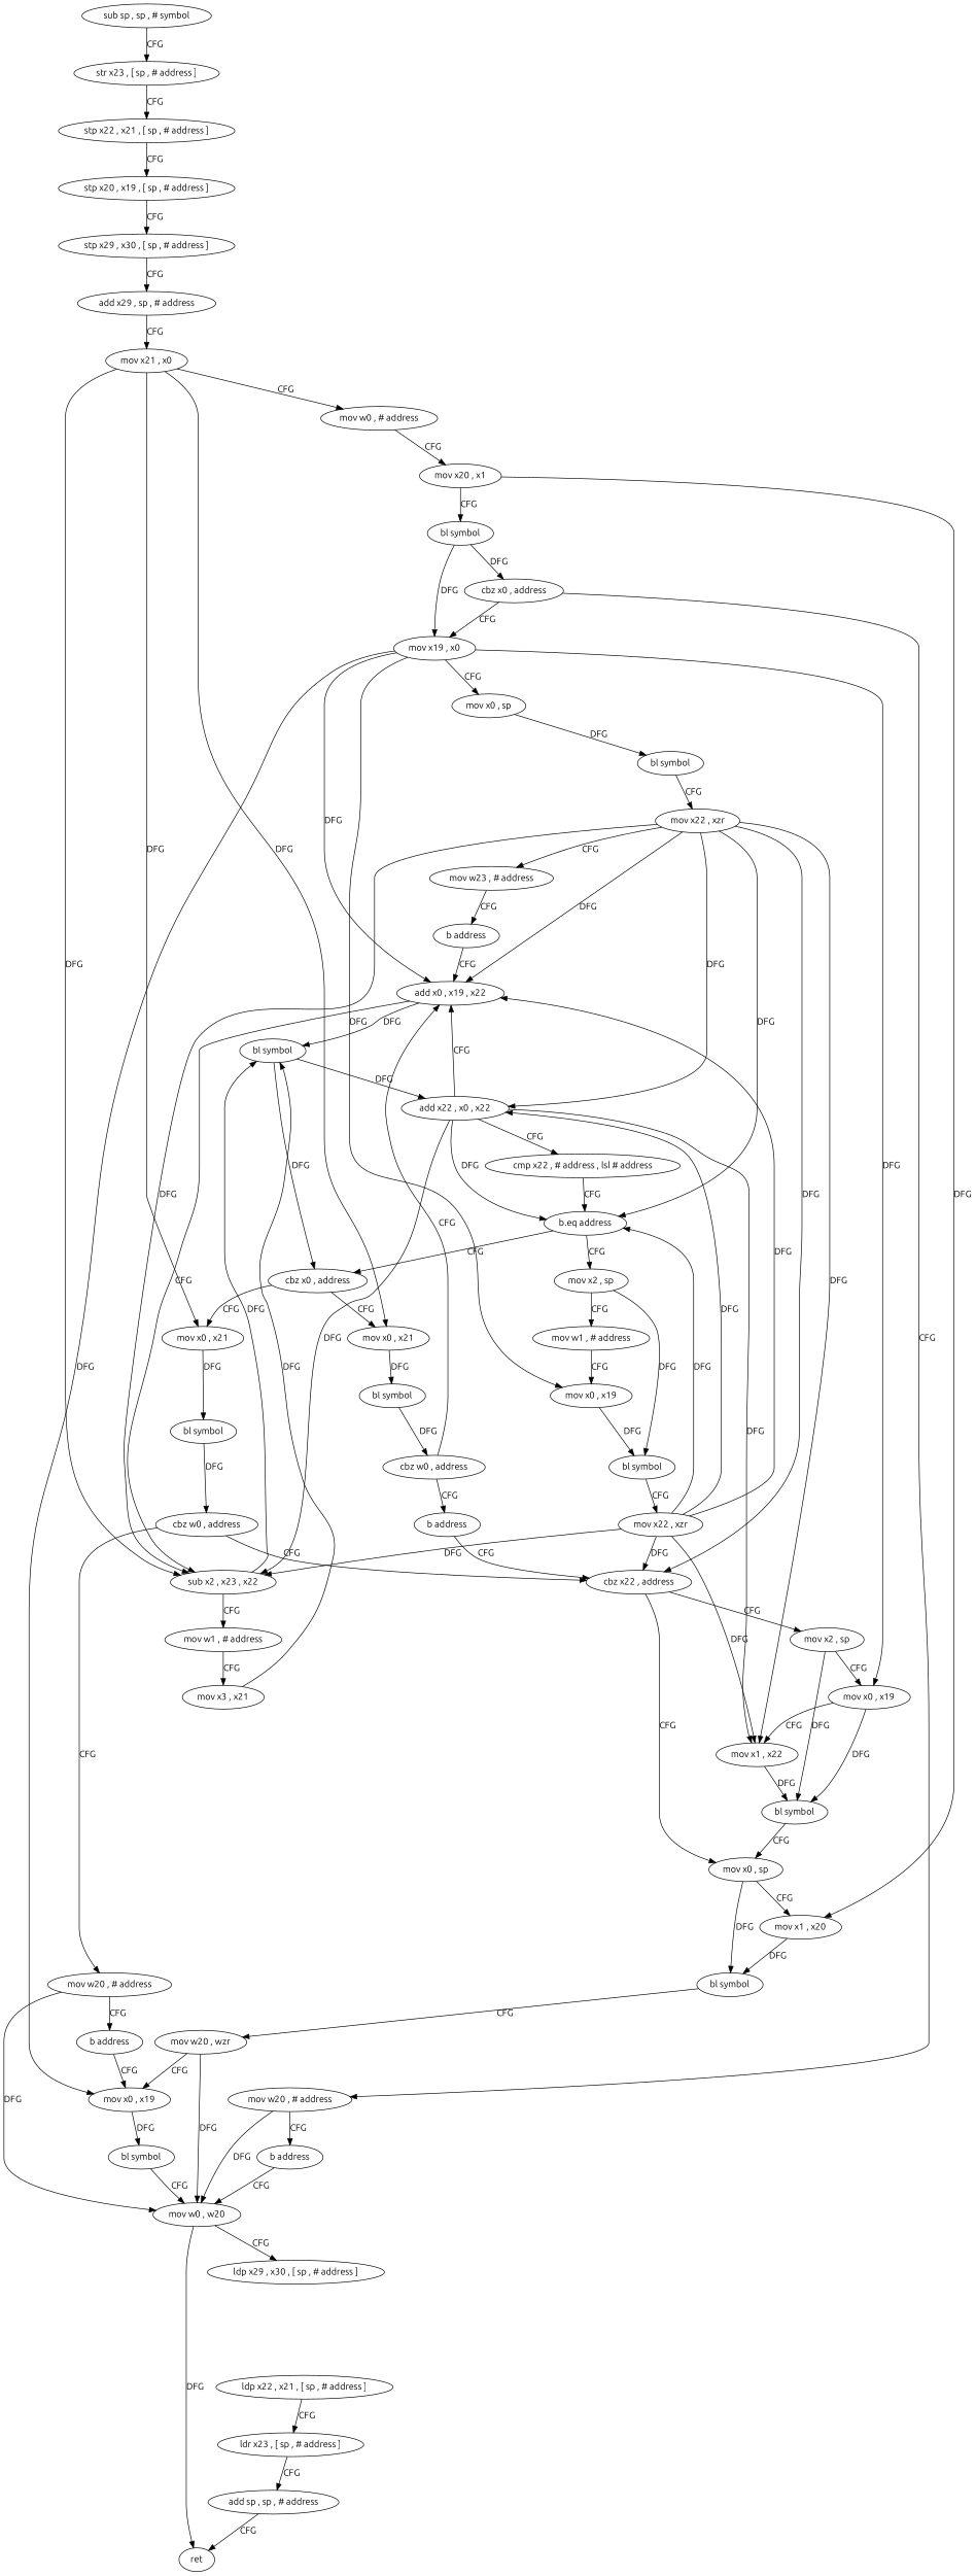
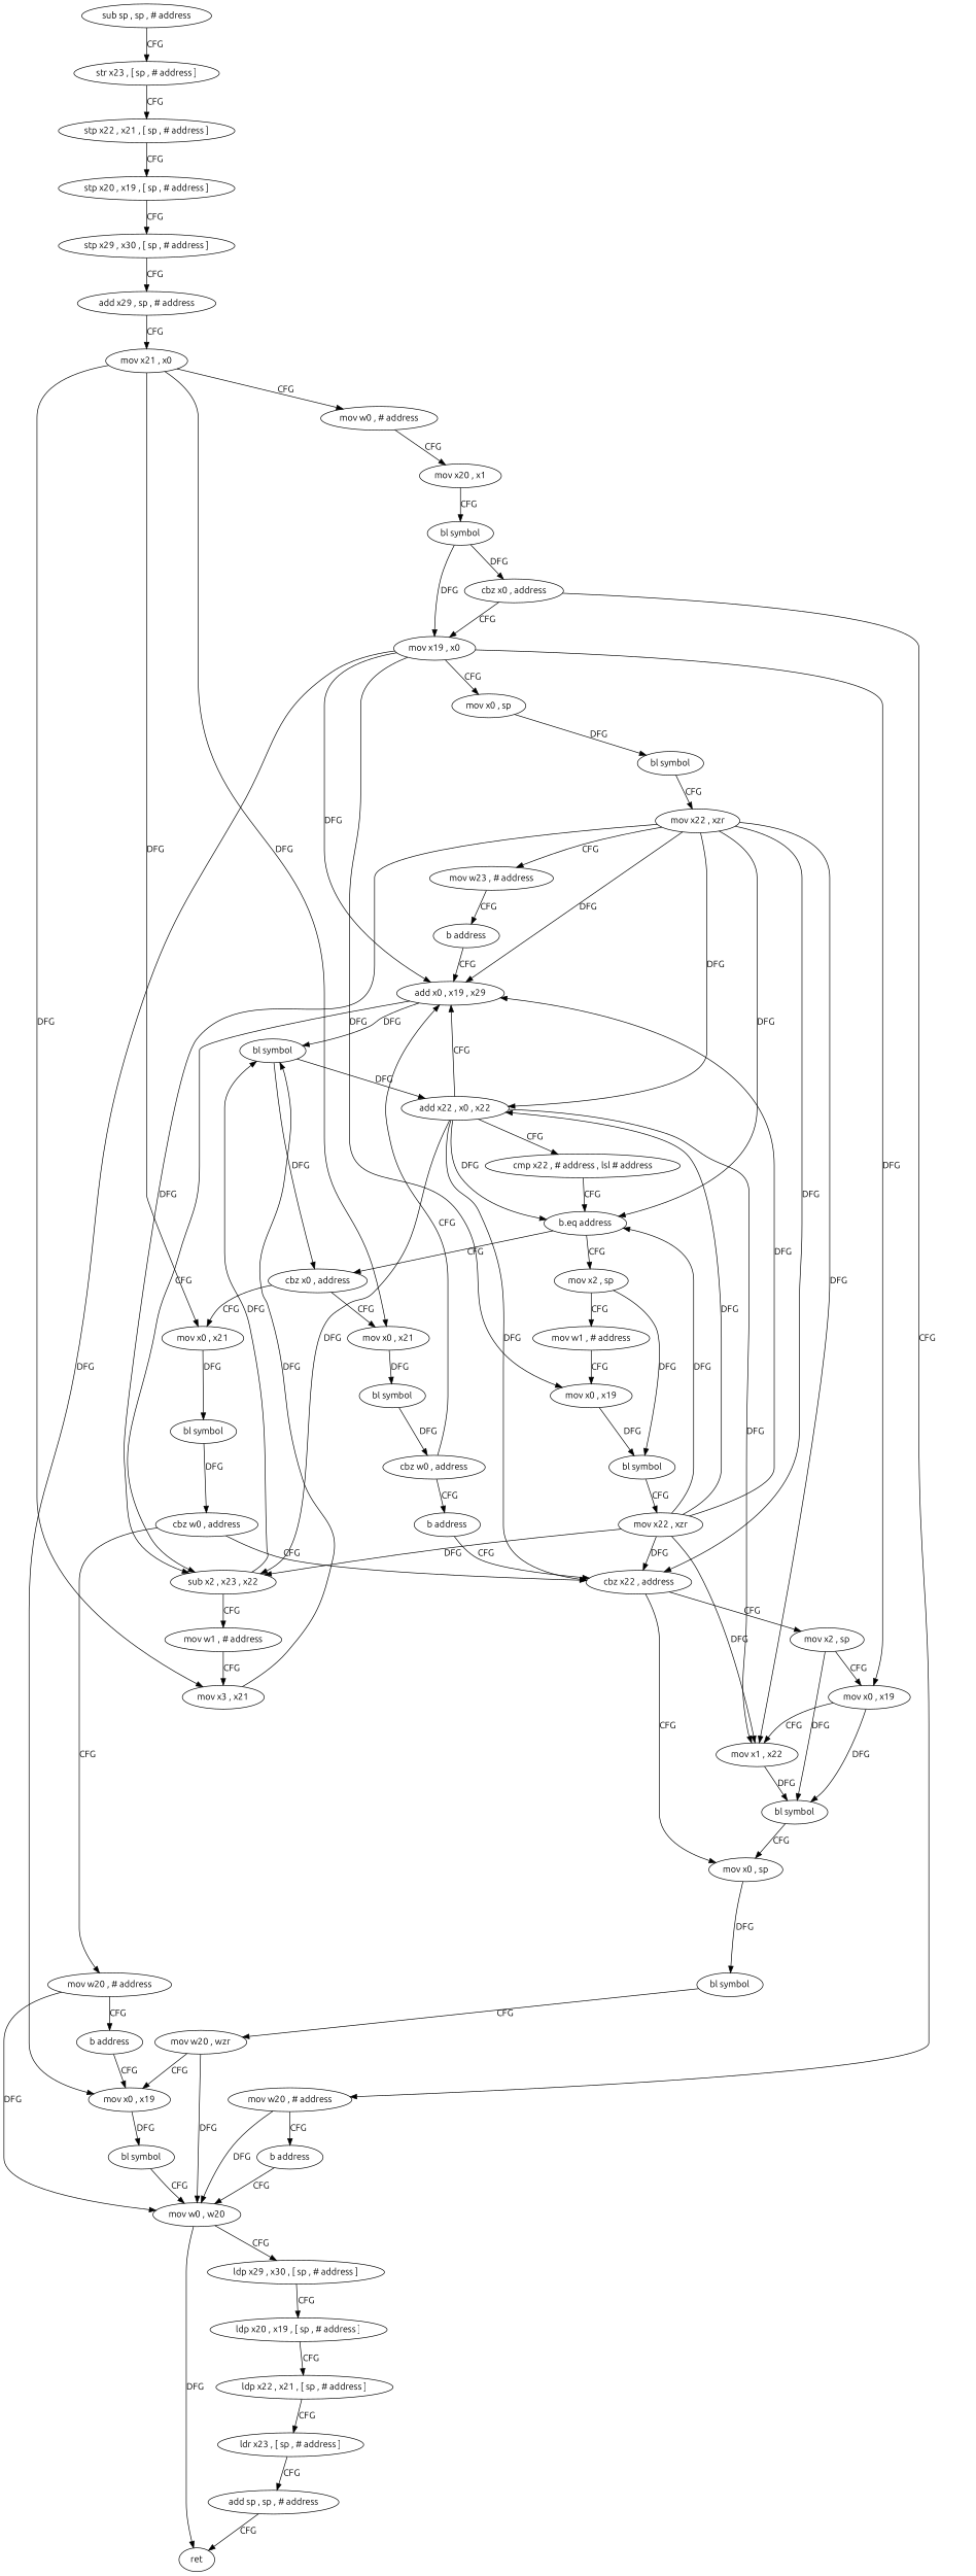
  digraph {
    fontname=Ubuntu
    node [fontname=Ubuntu]
    edge [fontname=Ubuntu]
-   n1 [label="sub sp , sp , # symbol"]
+   n1 [label="sub sp , sp , # address"]
    n2 [label="str x23 , [ sp , # address ]"]
    n3 [label="stp x22 , x21 , [ sp , # address ]"]
    n4 [label="stp x20 , x19 , [ sp , # address ]"]
    n5 [label="stp x29 , x30 , [ sp , # address ]"]
    n6 [label="add x29 , sp , # address"]
    n7 [label="mov x21 , x0"]
    n8 [label="mov w0 , # address"]
    n9 [label="mov x3 , x21"]
    n10 [label="mov x0 , x21"]
    n11 [label="mov x0 , x21"]
    n12 [label="mov x20 , x1"]
    n13 [label="bl symbol"]
    n14 [label="bl symbol"]
    n15 [label="bl symbol"]
    n16 [label="bl symbol"]
-   n17 [label="mov x1 , x20"]
    n18 [label="cbz x0 , address"]
    n19 [label="mov x19 , x0"]
    n20 [label="bl symbol"]
    n21 [label="mov w20 , # address"]
    n22 [label="mov x0 , sp"]
-   n23 [label="add x0 , x19 , x22"]
+   n23 [label="add x0 , x19 , x29"]
    n24 [label="mov x0 , x19"]
    n25 [label="mov x0 , x19"]
    n26 [label="mov x0 , x19"]
    n27 [label="b address"]
    n28 [label="mov w0 , w20"]
    n29 [label="ldp x29 , x30 , [ sp , # address ]"]
    n30 [label=ret]
    n31 [label="bl symbol"]
    n32 [label="sub x2 , x23 , x22"]
    n33 [label="bl symbol"]
    n34 [label="bl symbol"]
    n35 [label="mov x1 , x22"]
    n36 [label="bl symbol"]
+   n37 [label="ldp x20 , x19 , [ sp , # address ]"]
    n38 [label="mov x22 , xzr"]
    n39 [label="mov w23 , # address"]
    n40 [label="add x22 , x0 , x22"]
    n41 [label="b.eq address"]
    n42 [label="cbz x22 , address"]
    n43 [label="b address"]
    n44 [label="mov w1 , # address"]
    n45 [label="cmp x22 , # address , lsl # address"]
    n46 [label="cbz x0 , address"]
    n47 [label="mov x2 , sp"]
    n48 [label="mov x0 , sp"]
    n49 [label="mov x2 , sp"]
    n50 [label="ldp x22 , x21 , [ sp , # address ]"]
    n51 [label="ldr x23 , [ sp , # address ]"]
    n52 [label="add sp , sp , # address"]
    n53 [label="mov w1 , # address"]
    n54 [label="mov x22 , xzr"]
    n55 [label="cbz w0 , address"]
    n56 [label="cbz w0 , address"]
    n57 [label="mov w20 , # address"]
    n58 [label="b address"]
    n59 [label="b address"]
    n60 [label="mov w20 , wzr"]
    n1 -> n2 [label=CFG]
    n2 -> n3 [label=CFG]
    n3 -> n4 [label=CFG]
    n4 -> n5 [label=CFG]
    n5 -> n6 [label=CFG]
    n6 -> n7 [label=CFG]
    n7 -> n8 [label=CFG]
-   n7 -> n32 [label=DFG]
+   n7 -> n9 [label=DFG]
    n7 -> n10 [label=DFG]
    n7 -> n11 [label=DFG]
    n8 -> n12 [label=CFG]
    n9 -> n13 [label=DFG]
    n10 -> n14 [label=DFG]
    n11 -> n15 [label=DFG]
    n12 -> n16 [label=CFG]
-   n12 -> n17 [label=DFG]
    n13 -> n40 [label=DFG]
    n13 -> n46 [label=DFG]
    n14 -> n55 [label=DFG]
    n15 -> n56 [label=DFG]
    n16 -> n18 [label=DFG]
    n16 -> n19 [label=DFG]
-   n17 -> n20 [label=DFG]
    n18 -> n19 [label=CFG]
    n18 -> n21 [label=CFG]
    n19 -> n22 [label=CFG]
    n19 -> n23 [label=DFG]
    n19 -> n24 [label=DFG]
    n19 -> n25 [label=DFG]
    n19 -> n26 [label=DFG]
    n20 -> n60 [label=CFG]
    n21 -> n27 [label=CFG]
    n21 -> n28 [label=DFG]
    n22 -> n31 [label=DFG]
    n23 -> n13 [label=DFG]
    n23 -> n32 [label=CFG]
    n24 -> n33 [label=DFG]
    n25 -> n34 [label=DFG]
    n26 -> n35 [label=CFG]
    n26 -> n36 [label=DFG]
    n27 -> n28 [label=CFG]
    n28 -> n29 [label=CFG]
    n28 -> n30 [label=DFG]
+   n29 -> n37 [label=CFG]
    n31 -> n38 [label=CFG]
    n32 -> n13 [label=DFG]
    n32 -> n44 [label=CFG]
    n33 -> n54 [label=CFG]
    n34 -> n28 [label=CFG]
    n35 -> n36 [label=DFG]
    n36 -> n48 [label=CFG]
+   n37 -> n50 [label=CFG]
    n38 -> n23 [label=DFG]
    n38 -> n32 [label=DFG]
    n38 -> n35 [label=DFG]
    n38 -> n39 [label=CFG]
    n38 -> n40 [label=DFG]
    n38 -> n41 [label=DFG]
    n38 -> n42 [label=DFG]
    n39 -> n43 [label=CFG]
    n40 -> n23 [label=CFG]
    n40 -> n32 [label=DFG]
    n40 -> n35 [label=DFG]
    n40 -> n41 [label=DFG]
+   n40 -> n42 [label=DFG]
    n40 -> n45 [label=CFG]
    n41 -> n46 [label=CFG]
    n41 -> n47 [label=CFG]
    n42 -> n48 [label=CFG]
    n42 -> n49 [label=CFG]
    n43 -> n23 [label=CFG]
    n44 -> n9 [label=CFG]
    n45 -> n41 [label=CFG]
    n46 -> n10 [label=CFG]
    n46 -> n11 [label=CFG]
    n47 -> n33 [label=DFG]
    n47 -> n53 [label=CFG]
-   n48 -> n17 [label=CFG]
    n48 -> n20 [label=DFG]
    n49 -> n26 [label=CFG]
    n49 -> n36 [label=DFG]
    n50 -> n51 [label=CFG]
    n51 -> n52 [label=CFG]
    n52 -> n30 [label=CFG]
    n53 -> n24 [label=CFG]
    n54 -> n23 [label=DFG]
    n54 -> n32 [label=DFG]
    n54 -> n35 [label=DFG]
    n54 -> n40 [label=DFG]
    n54 -> n41 [label=DFG]
    n54 -> n42 [label=DFG]
    n55 -> n42 [label=CFG]
    n55 -> n57 [label=CFG]
    n56 -> n23 [label=CFG]
    n56 -> n59 [label=CFG]
    n57 -> n28 [label=DFG]
    n57 -> n58 [label=CFG]
    n58 -> n25 [label=CFG]
    n59 -> n42 [label=CFG]
    n60 -> n25 [label=CFG]
    n60 -> n28 [label=DFG]
  }
